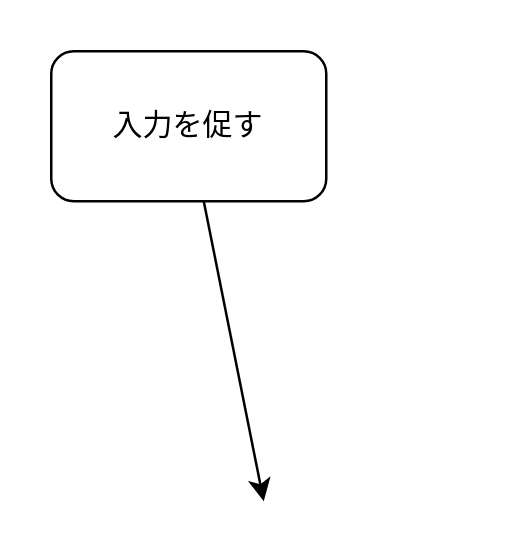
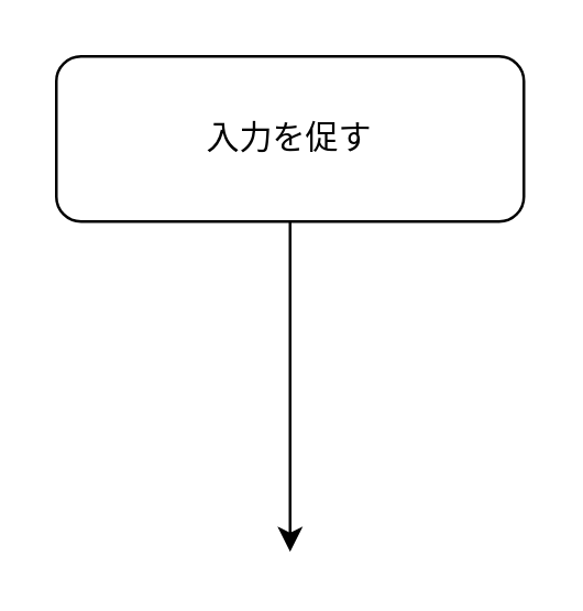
  <mxCell id="0" />
  <mxCell id="1" parent="0" />
  <mxCell id="2" value="" style="edgeStyle=none;html=1;" edge="1" parent="1" source="3"><mxGeometry relative="1" as="geometry"><mxPoint x="105" y="200" as="targetPoint" /></mxGeometry></mxCell>
- <mxCell id="3" value="入力を促す" style="rounded=1;whiteSpace=wrap;html=1;" vertex="1" parent="1"><mxGeometry x="20" y="20" width="110" height="60" as="geometry" /></mxCell>
+ <mxCell id="3" value="入力を促す" style="rounded=1;whiteSpace=wrap;html=1;" vertex="1" parent="1"><mxGeometry x="20" y="20" width="170" height="60" as="geometry" /></mxCell>
